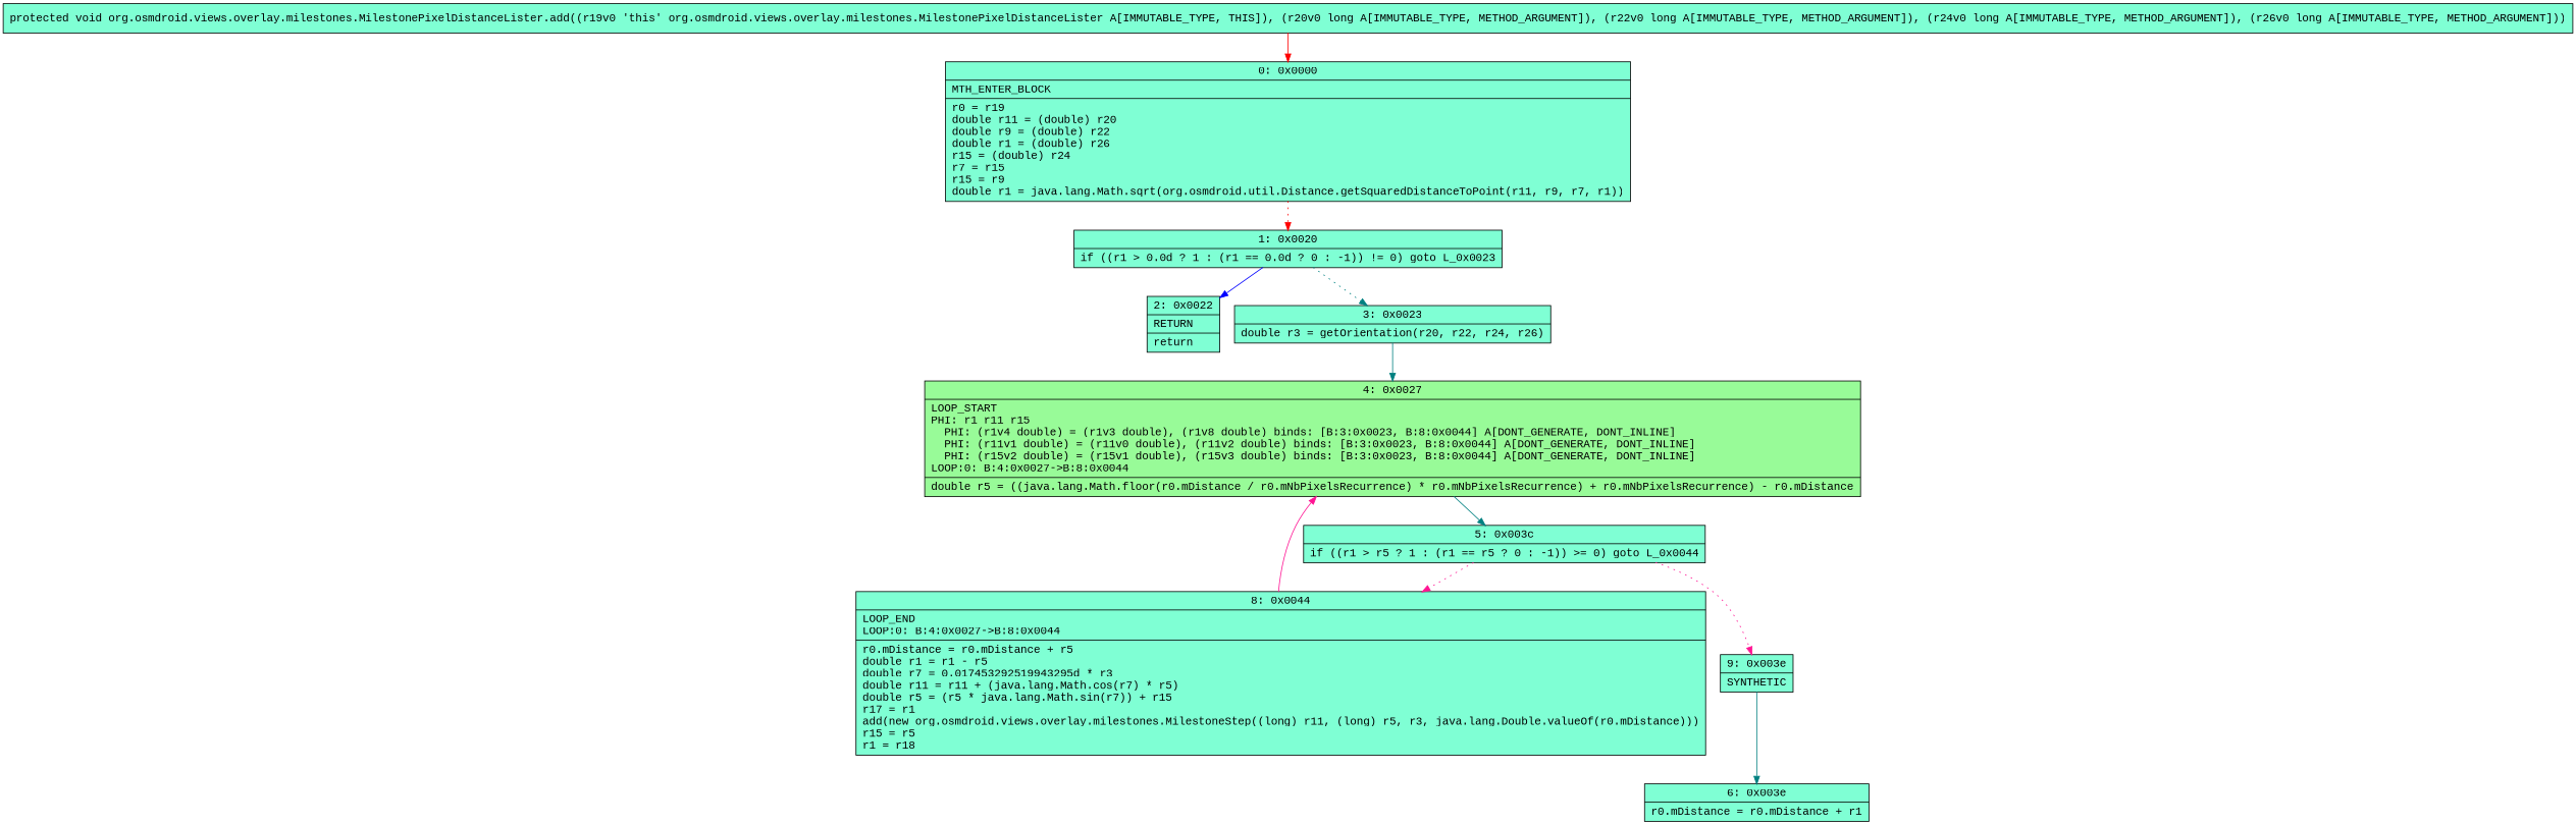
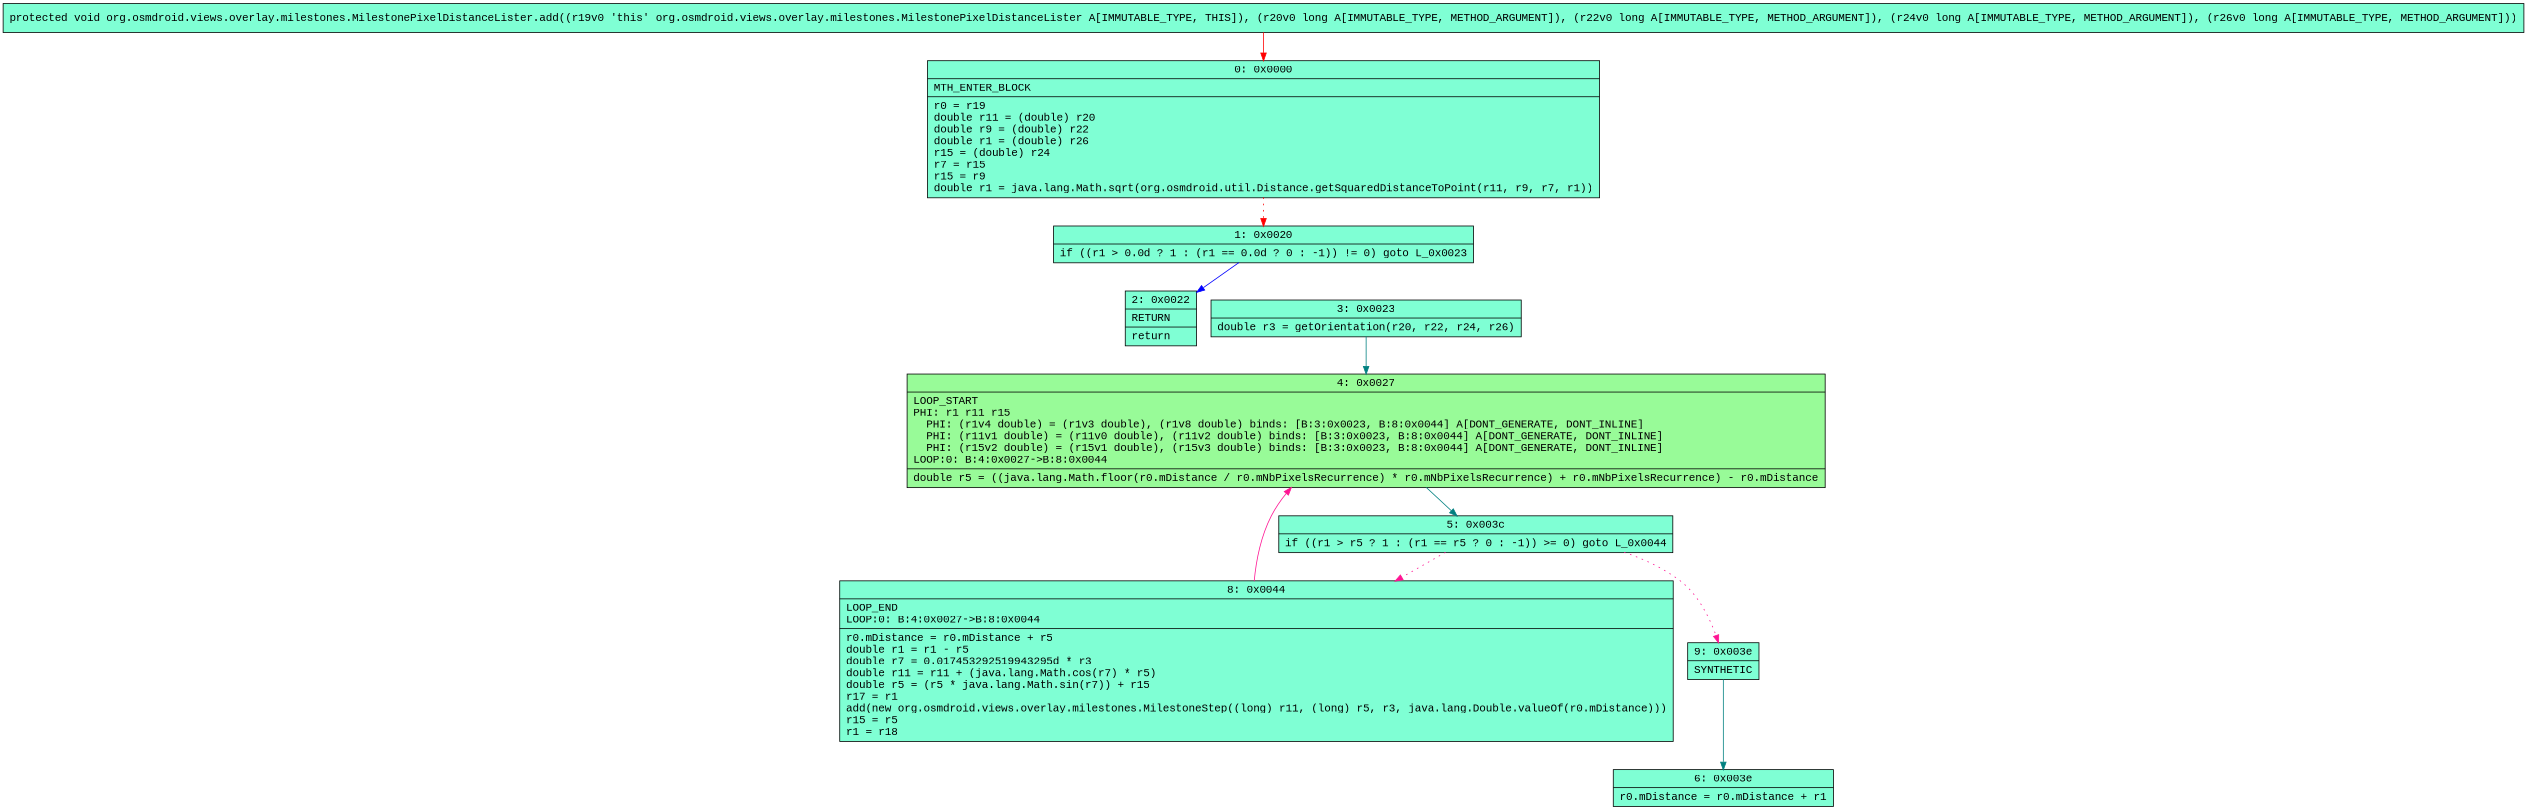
  digraph {
    fontname="Liberation Mono"
    node [fillcolor=aquamarine fontname="Liberation Mono" shape=record style=filled]
    edge [color=teal fontname="Liberation Mono" style=solid]
    n1 [label="{0\:\ 0x0000|MTH_ENTER_BLOCK\l|r0 = r19\ldouble r11 = (double) r20\ldouble r9 = (double) r22\ldouble r1 = (double) r26\lr15 = (double) r24\lr7 = r15\lr15 = r9\ldouble r1 = java.lang.Math.sqrt(org.osmdroid.util.Distance.getSquaredDistanceToPoint(r11, r9, r7, r1))\l}"]
    n2 [label="{1\:\ 0x0020|if ((r1 \> 0.0d ? 1 : (r1 == 0.0d ? 0 : \-1)) != 0) goto L_0x0023\l}"]
    n3 [label="{2\:\ 0x0022|RETURN\l|return\l}"]
    n4 [label="{3\:\ 0x0023|double r3 = getOrientation(r20, r22, r24, r26)\l}"]
    n5 [fillcolor=palegreen label="{4\:\ 0x0027|LOOP_START\lPHI: r1 r11 r15 \l  PHI: (r1v4 double) = (r1v3 double), (r1v8 double) binds: [B:3:0x0023, B:8:0x0044] A[DONT_GENERATE, DONT_INLINE]\l  PHI: (r11v1 double) = (r11v0 double), (r11v2 double) binds: [B:3:0x0023, B:8:0x0044] A[DONT_GENERATE, DONT_INLINE]\l  PHI: (r15v2 double) = (r15v1 double), (r15v3 double) binds: [B:3:0x0023, B:8:0x0044] A[DONT_GENERATE, DONT_INLINE]\lLOOP:0: B:4:0x0027\-\>B:8:0x0044\l|double r5 = ((java.lang.Math.floor(r0.mDistance \/ r0.mNbPixelsRecurrence) * r0.mNbPixelsRecurrence) + r0.mNbPixelsRecurrence) \- r0.mDistance\l}"]
    n6 [label="{5\:\ 0x003c|if ((r1 \> r5 ? 1 : (r1 == r5 ? 0 : \-1)) \>= 0) goto L_0x0044\l}"]
    n7 [label="{8\:\ 0x0044|LOOP_END\lLOOP:0: B:4:0x0027\-\>B:8:0x0044\l|r0.mDistance = r0.mDistance + r5\ldouble r1 = r1 \- r5\ldouble r7 = 0.017453292519943295d * r3\ldouble r11 = r11 + (java.lang.Math.cos(r7) * r5)\ldouble r5 = (r5 * java.lang.Math.sin(r7)) + r15\lr17 = r1\ladd(new org.osmdroid.views.overlay.milestones.MilestoneStep((long) r11, (long) r5, r3, java.lang.Double.valueOf(r0.mDistance)))\lr15 = r5\lr1 = r18\l}"]
    n8 [label="{9\:\ 0x003e|SYNTHETIC\l}"]
    n9 [label="{6\:\ 0x003e|r0.mDistance = r0.mDistance + r1\l}"]
    n10 [label="{protected void org.osmdroid.views.overlay.milestones.MilestonePixelDistanceLister.add((r19v0 'this' org.osmdroid.views.overlay.milestones.MilestonePixelDistanceLister A[IMMUTABLE_TYPE, THIS]), (r20v0 long A[IMMUTABLE_TYPE, METHOD_ARGUMENT]), (r22v0 long A[IMMUTABLE_TYPE, METHOD_ARGUMENT]), (r24v0 long A[IMMUTABLE_TYPE, METHOD_ARGUMENT]), (r26v0 long A[IMMUTABLE_TYPE, METHOD_ARGUMENT])) }"]
    n1 -> n2 [color=red style=dotted]
    n2 -> n3 [color=blue]
-   n2 -> n4 [style=dotted]
    n4 -> n5
    n5 -> n6
    n6 -> n7 [color=deeppink style=dotted]
    n6 -> n8 [color=deeppink style=dotted]
    n7 -> n5 [color=deeppink]
    n8 -> n9
    n10 -> n1 [color=red]
  }
